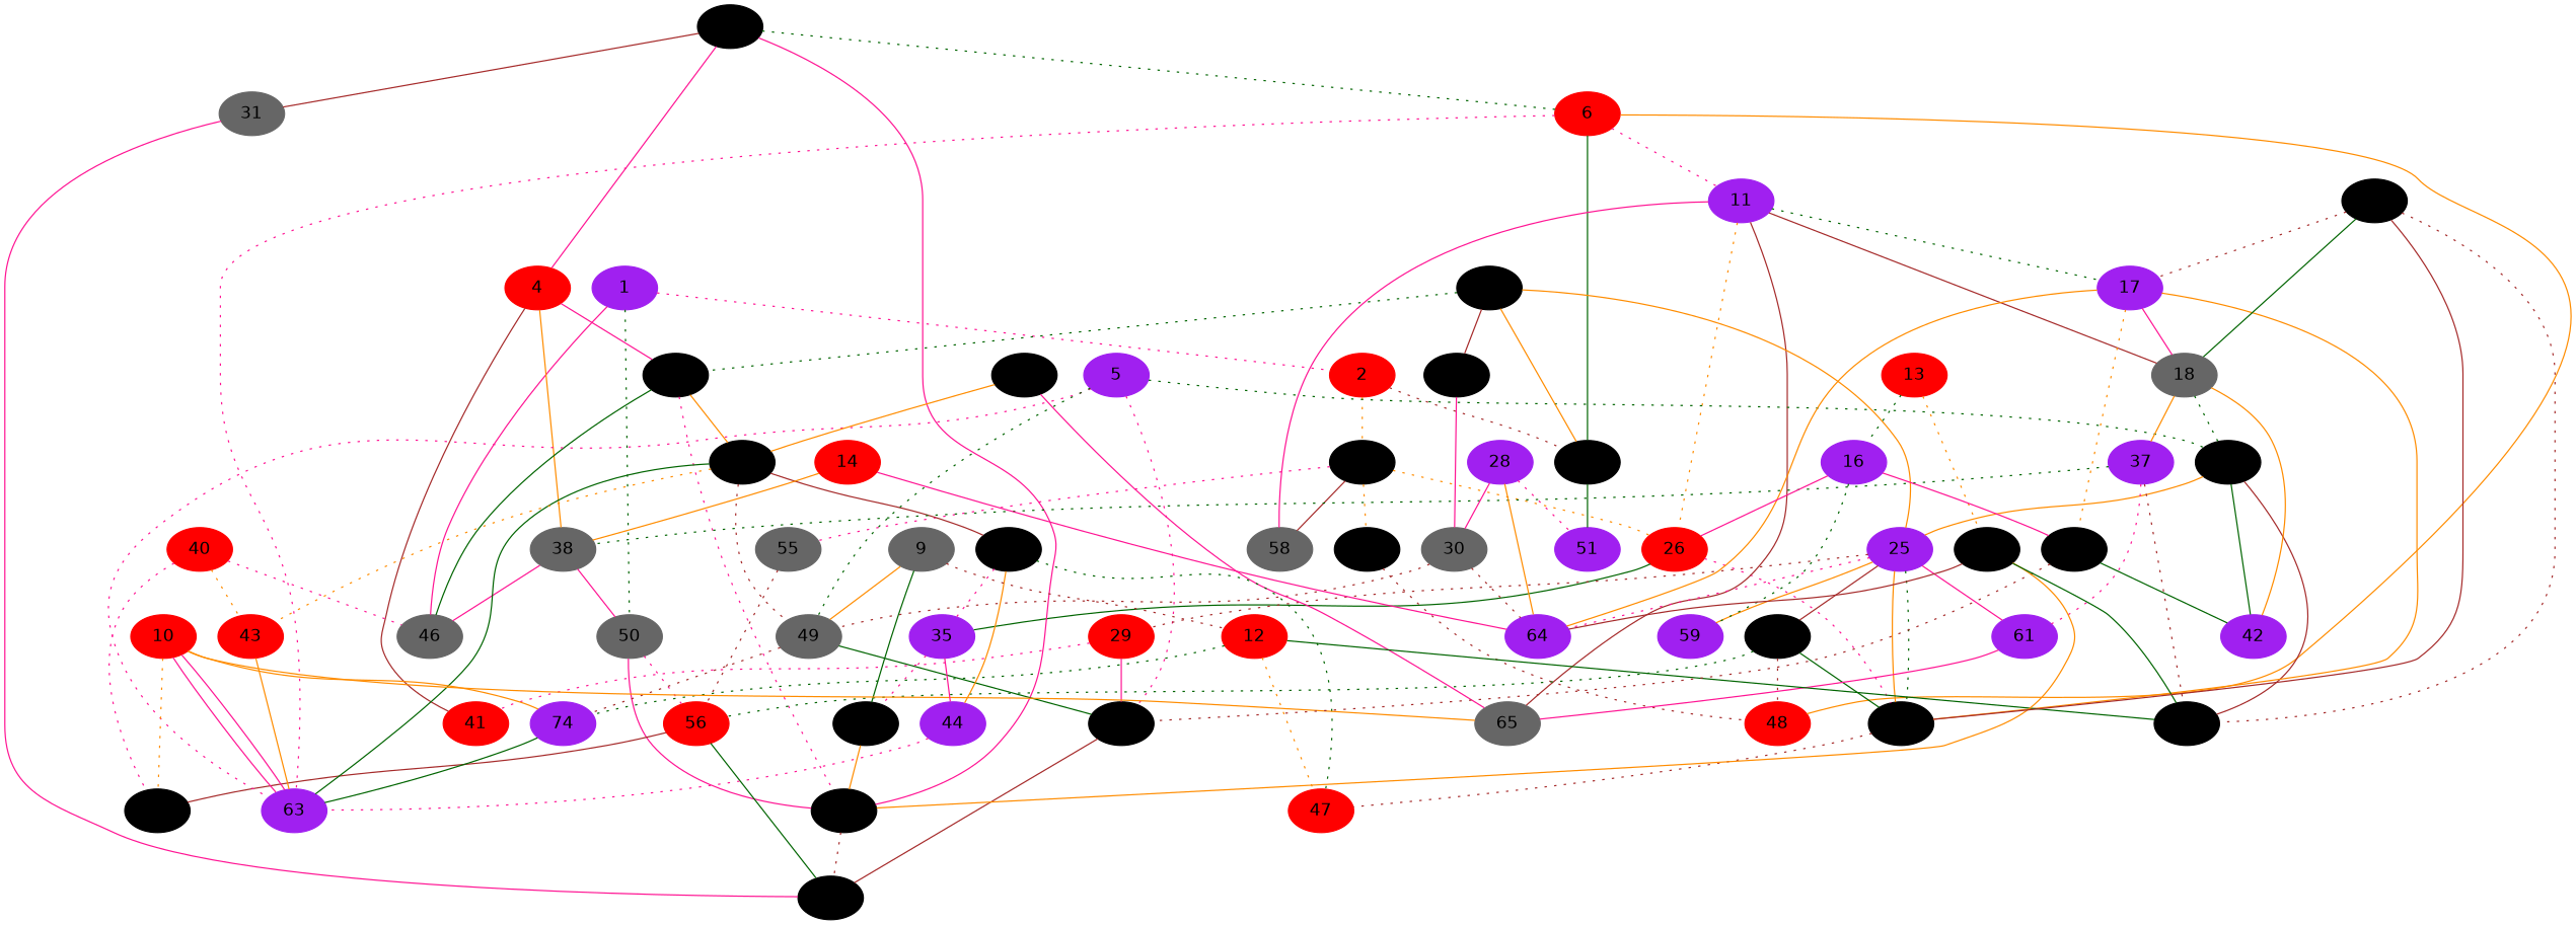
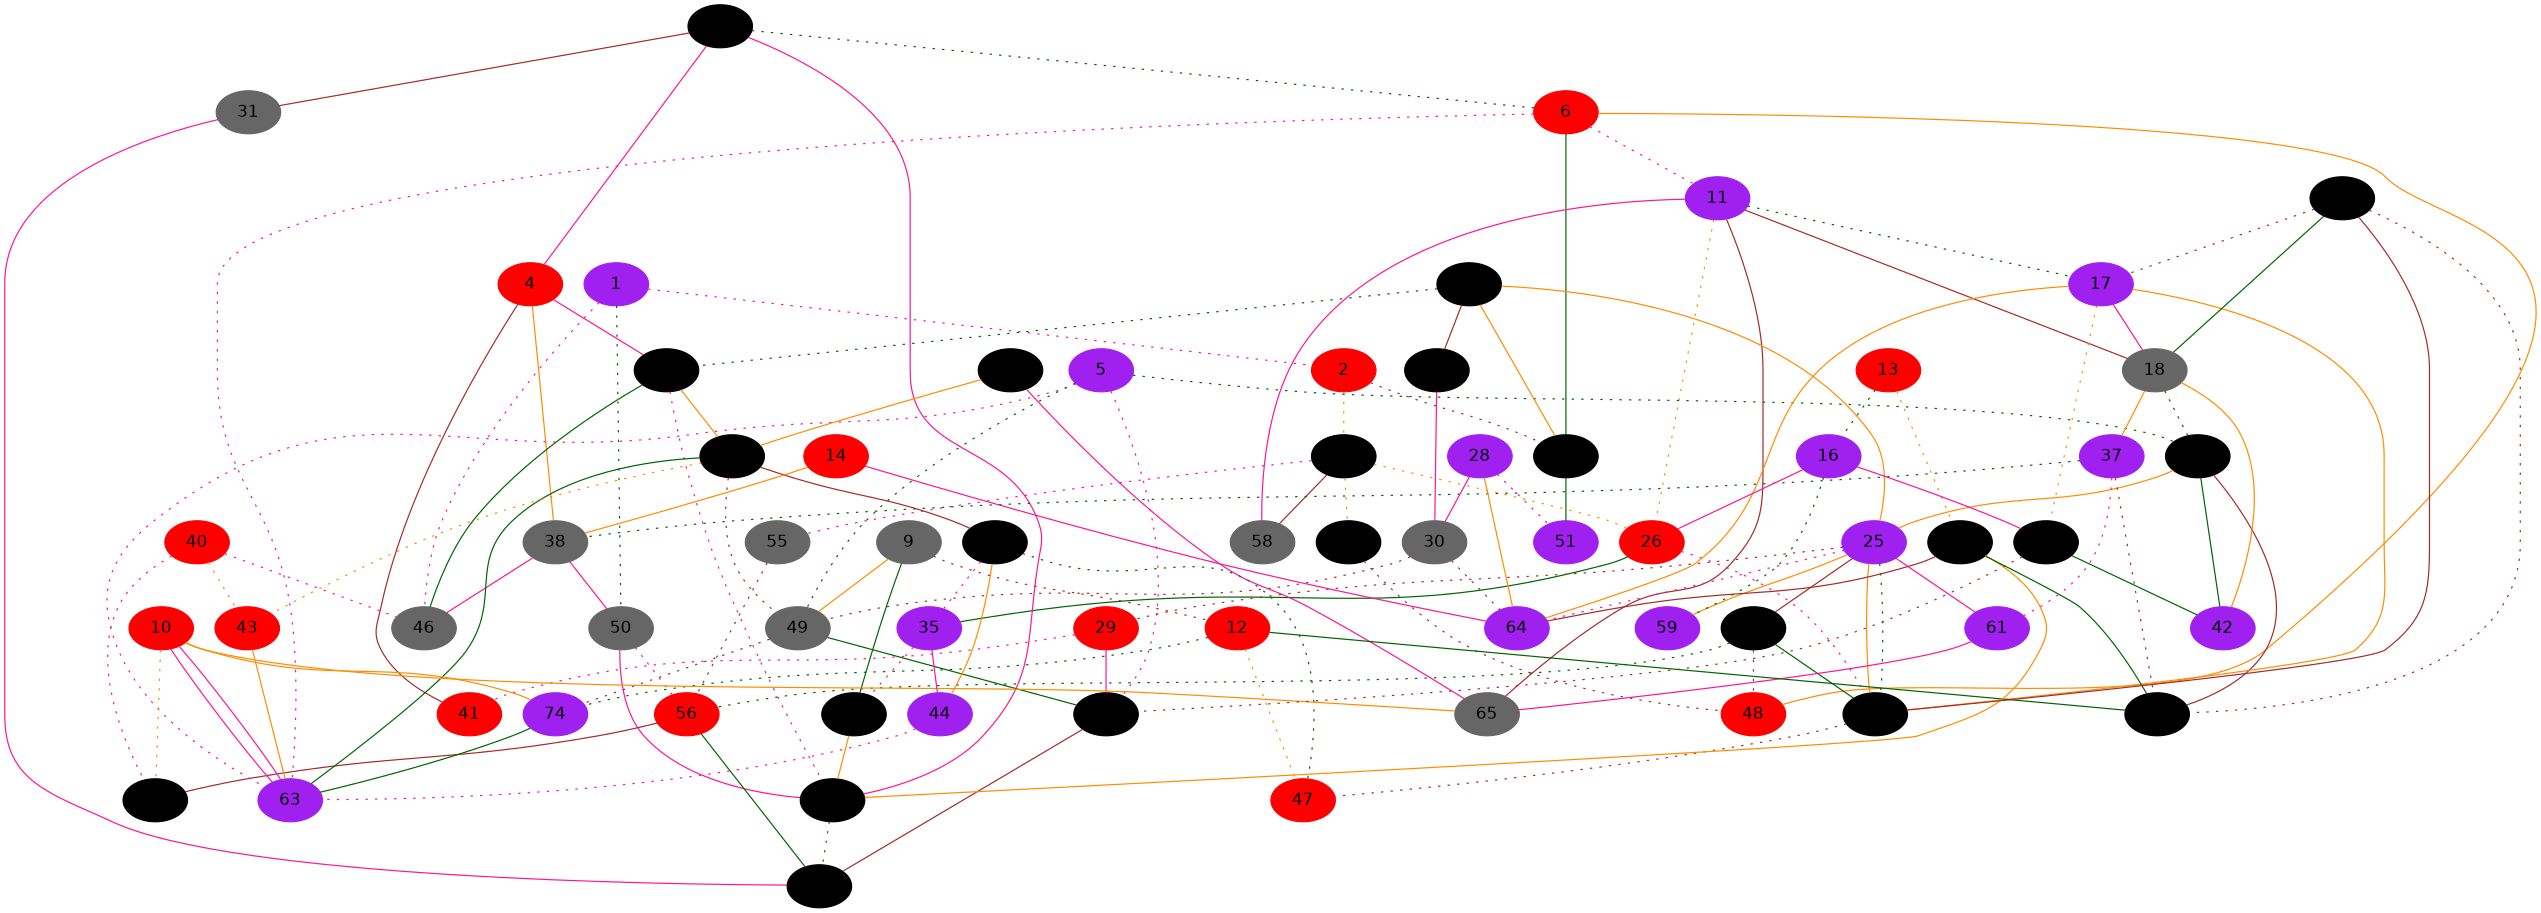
  graph {
    fontname="DejaVu Sans"
    node [color=black fontname="DejaVu Sans" style=filled]
    edge [color=deeppink fontname="DejaVu Sans" style=solid]
    1 [color=purple]
    2 [color=red]
    46 [color=gray40]
    50 [color=gray40]
    19
    34
    52
    56 [color=red]
    26 [color=red]
    58 [color=gray40]
    33
    55 [color=gray40]
    51 [color=purple]
    4 [color=red]
    3
    6 [color=red]
    31 [color=gray40]
    20
    38 [color=gray40]
    41 [color=red]
    63 [color=purple]
    11 [color=purple]
    48 [color=red]
    62
    21
    5 [color=purple]
    23
    49 [color=gray40]
    57
    25 [color=purple]
    53
    42 [color=purple]
    n33 [color=purple label=74]
    65 [color=gray40]
    17 [color=purple]
    18 [color=gray40]
    7
    24
    30 [color=gray40]
    64 [color=purple]
    39
    59 [color=purple]
    29 [color=red]
    36
    61 [color=purple]
    8
    27
    43 [color=red]
    9 [color=gray40]
    12 [color=red]
    45
    47 [color=red]
    10 [color=red]
    60
    32
    37 [color=purple]
    35 [color=purple]
    13 [color=red]
    16 [color=purple]
    22
    14 [color=red]
    15
    44 [color=purple]
    28 [color=purple]
    40 [color=red]
    1 -- 2 [style=dotted]
-   1 -- 46
+   1 -- 46 [style=dotted]
    1 -- 50 [color=darkgreen style=dotted]
    2 -- 19 [color=darkorange style=dotted]
    2 -- 34 [color=brown style=dotted]
    50 -- 52
    50 -- 56 [style=dotted]
    19 -- 26 [color=darkorange style=dotted]
    19 -- 58 [color=brown]
    19 -- 33 [color=darkorange style=dotted]
    19 -- 55 [style=dotted]
    34 -- 51 [color=darkgreen]
    52 -- 62 [color=brown style=dotted]
    56 -- 62 [color=darkgreen]
    56 -- 60 [color=brown]
    26 -- 39 [style=dotted]
    26 -- 35 [color=darkgreen]
    33 -- 48 [color=brown style=dotted]
    55 -- 56 [color=brown style=dotted]
    4 -- 20
    4 -- 38 [color=darkorange]
    4 -- 41 [color=brown]
    3 -- 52
    3 -- 4
    3 -- 6 [color=darkgreen style=dotted]
    3 -- 31 [color=brown]
    6 -- 34 [color=darkgreen]
    6 -- 63 [style=dotted]
    6 -- 11 [style=dotted]
    6 -- 48 [color=darkorange]
    31 -- 62
    20 -- 46 [color=darkgreen]
    20 -- 52 [style=dotted]
    20 -- 21 [color=darkorange]
    38 -- 46
    38 -- 50
    11 -- 26 [color=darkorange style=dotted]
    11 -- 58
    11 -- 65 [color=brown]
    11 -- 17 [color=darkgreen style=dotted]
    11 -- 18 [color=brown]
    21 -- 63 [color=darkgreen]
    21 -- 49 [color=brown style=dotted]
    21 -- 27 [color=brown]
    21 -- 43 [color=darkorange style=dotted]
    5 -- 63 [style=dotted]
    5 -- 23 [color=darkgreen style=dotted]
    5 -- 49 [color=darkgreen style=dotted]
    5 -- 57 [style=dotted]
    23 -- 25 [color=darkorange]
    23 -- 53 [color=brown]
    23 -- 42 [color=darkgreen]
    49 -- 57 [color=darkgreen]
    49 -- n33 [color=brown style=dotted]
    57 -- 62 [color=brown]
    25 -- 64 [style=dotted]
    25 -- 39 [color=darkorange]
    25 -- 39 [color=darkgreen style=dotted]
    25 -- 59 [color=darkorange]
    25 -- 29 [color=brown style=dotted]
    25 -- 36 [color=brown]
    25 -- 61
    n33 -- 63 [color=darkgreen]
    17 -- 18
    17 -- 64 [color=darkorange]
    17 -- 39 [color=darkorange]
    17 -- 32 [color=darkorange style=dotted]
    18 -- 23 [color=darkgreen style=dotted]
    18 -- 42 [color=darkorange]
    18 -- 37 [color=darkorange]
    7 -- 34 [color=darkorange]
    7 -- 20 [color=darkgreen style=dotted]
    7 -- 25 [color=darkorange]
    7 -- 24 [color=brown]
    24 -- 30
    30 -- 49 [color=brown style=dotted]
    30 -- 64 [color=brown style=dotted]
    39 -- 47 [color=brown style=dotted]
    29 -- 41 [style=dotted]
    29 -- 57
    36 -- 56 [color=darkgreen style=dotted]
    36 -- 48 [color=brown style=dotted]
    36 -- 39 [color=darkgreen]
    61 -- 65
    8 -- 21 [color=darkorange]
    8 -- 65
    27 -- 47 [color=darkgreen style=dotted]
    27 -- 35 [style=dotted]
    27 -- 44 [color=darkorange]
    43 -- 63 [color=darkorange]
    9 -- 49 [color=darkorange]
    9 -- 12 [color=brown style=dotted]
    9 -- 45 [color=darkgreen]
    12 -- 53 [color=darkgreen]
    12 -- n33 [color=darkgreen style=dotted]
    12 -- 47 [color=darkorange style=dotted]
    45 -- 52 [color=darkorange]
    10 -- 63
    10 -- 63
    10 -- n33 [color=darkorange]
    10 -- 65 [color=darkorange]
    10 -- 60 [color=darkorange style=dotted]
    32 -- 57 [color=brown style=dotted]
    32 -- 42 [color=darkgreen]
    37 -- 38 [color=darkgreen style=dotted]
    37 -- 53 [color=brown style=dotted]
    37 -- 61 [style=dotted]
    35 -- 45 [style=dotted]
    35 -- 44
    13 -- 16 [color=darkgreen style=dotted]
    13 -- 22 [color=darkorange style=dotted]
    16 -- 26
    16 -- 59 [color=darkgreen style=dotted]
    16 -- 32
    22 -- 52 [color=darkorange]
    22 -- 53 [color=darkgreen]
    22 -- 64 [color=brown]
    14 -- 38 [color=darkorange]
    14 -- 64
    15 -- 53 [color=brown style=dotted]
    15 -- 17 [color=brown style=dotted]
    15 -- 18 [color=darkgreen]
    15 -- 39 [color=brown]
    44 -- 63 [style=dotted]
    28 -- 51 [style=dotted]
    28 -- 30
    28 -- 64 [color=darkorange]
    40 -- 46 [style=dotted]
    40 -- 43 [color=darkorange style=dotted]
    40 -- 60 [style=dotted]
  }
